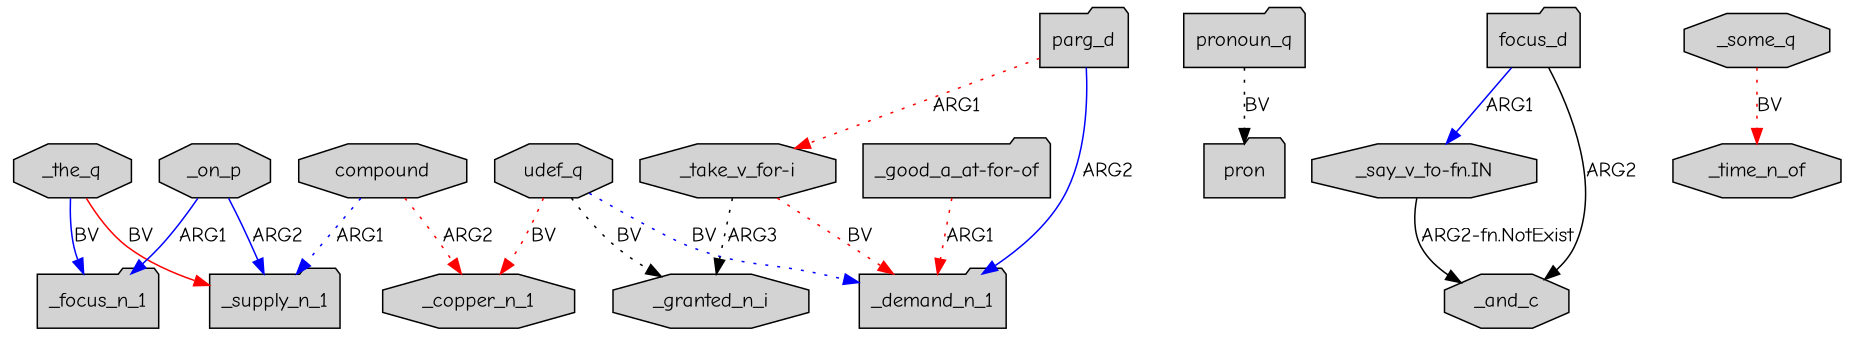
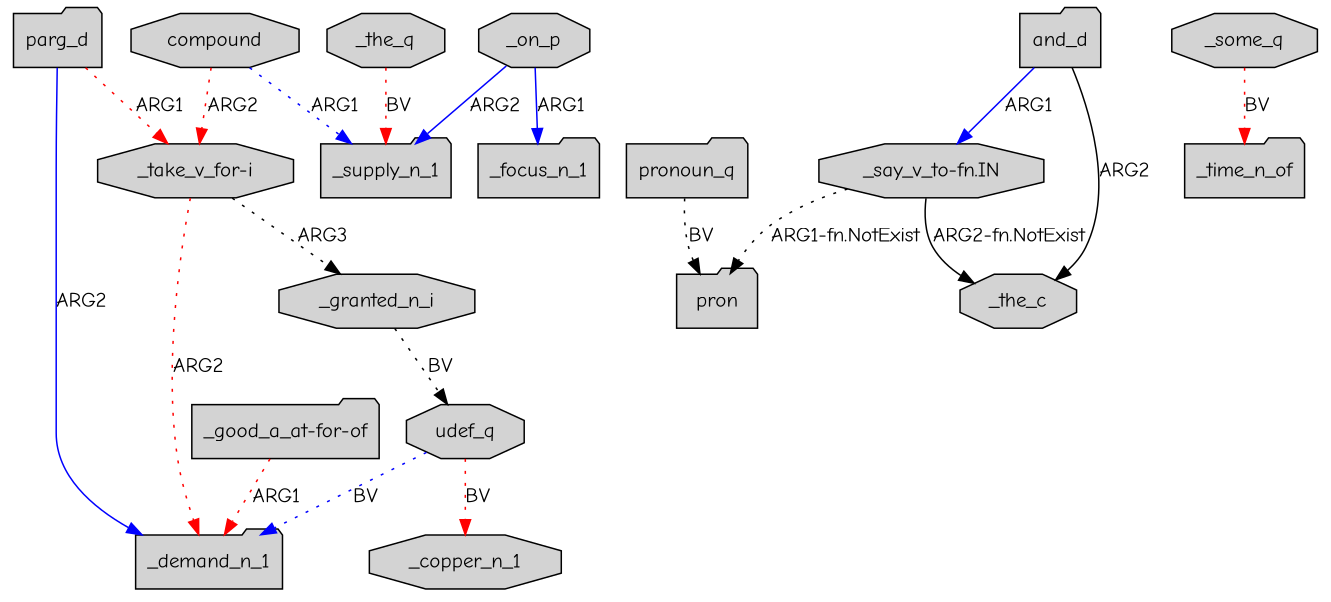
  digraph {
    fontname="Comic Neue"
    node [fontname="Comic Neue" shape=octagon style=filled]
    edge [color=red fontname="Comic Neue" style=dotted]
    udef_q
    _copper_n_1
    _granted_n_i
    _demand_n_1 [shape=folder]
    _focus_n_1 [shape=folder]
    _the_q
    _supply_n_1 [shape=folder]
    "_take_v_for-i"
    _on_p
    pron [shape=folder]
    "_say_v_to-fn.IN"
-   _and_c
-   focus_d [shape=folder]
+   _and_c [label=_the_c]
+   focus_d [shape=folder label=and_d]
    pronoun_q [shape=folder]
    "_good_a_at-for-of" [shape=folder]
    parg_d [shape=folder]
    compound
    _some_q
-   _time_n_of
+   _time_n_of [shape=folder]
    udef_q -> _copper_n_1 [label=BV]
-   udef_q -> _granted_n_i [color=black label=BV]
+   _granted_n_i -> udef_q [color=black label=BV]
    udef_q -> _demand_n_1 [color=blue label=BV]
-   _the_q -> _focus_n_1 [color=blue label=BV style=solid]
-   _the_q -> _supply_n_1 [label=BV style=solid]
+   _the_q -> _supply_n_1 [label=BV]
    "_take_v_for-i" -> _granted_n_i [color=black label=ARG3]
-   "_take_v_for-i" -> _demand_n_1 [label=BV]
+   "_take_v_for-i" -> _demand_n_1 [label=ARG2]
    _on_p -> _focus_n_1 [color=blue label=ARG1 style=solid]
    _on_p -> _supply_n_1 [color=blue label=ARG2 style=solid]
+   "_say_v_to-fn.IN" -> pron [color=black label="ARG1-fn.NotExist"]
    "_say_v_to-fn.IN" -> _and_c [color=black label="ARG2-fn.NotExist" style=solid]
    focus_d -> "_say_v_to-fn.IN" [color=blue label=ARG1 style=solid]
    focus_d -> _and_c [color=black label=ARG2 style=solid]
    pronoun_q -> pron [color=black label=BV]
    "_good_a_at-for-of" -> _demand_n_1 [label=ARG1]
    parg_d -> _demand_n_1 [color=blue label=ARG2 style=solid]
    parg_d -> "_take_v_for-i" [label=ARG1]
-   compound -> _copper_n_1 [label=ARG2]
+   compound -> "_take_v_for-i" [label=ARG2]
    compound -> _supply_n_1 [color=blue label=ARG1]
    _some_q -> _time_n_of [label=BV]
  }
